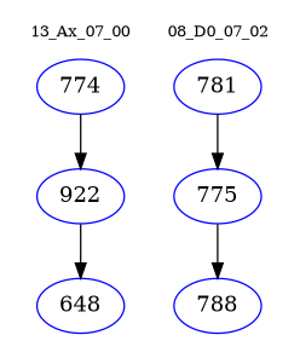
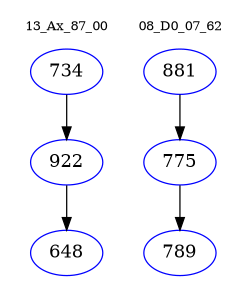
  digraph {
    node [color=blue]
    edge [color=black]
-   n1 [label=774]
+   n1 [label=734]
    n2 [label=922]
    n3 [label=648]
-   n4 [label=781]
+   n4 [label=881]
    n5 [label=775]
-   n6 [label=788]
+   n6 [label=789]
    subgraph cluster_1 {
      color=white
      fontsize=10
-     label="13_Ax_07_00"
+     label="13_Ax_87_00"
      n1
      n2
      n3
    }
    subgraph cluster_2 {
      color=white
      fontsize=10
-     label="08_D0_07_02"
+     label="08_D0_07_62"
      n4
      n5
      n6
    }
    n1 -> n2
    n2 -> n3
    n4 -> n5
    n5 -> n6
  }
